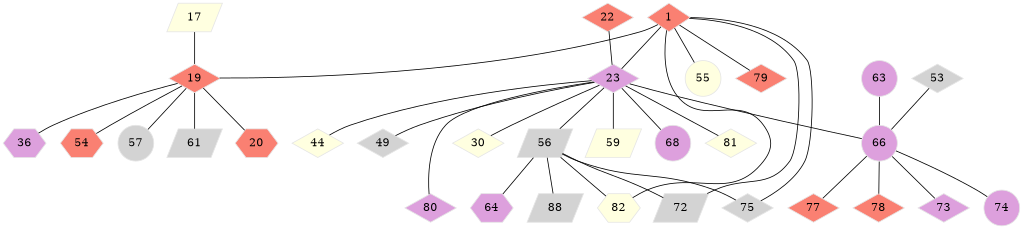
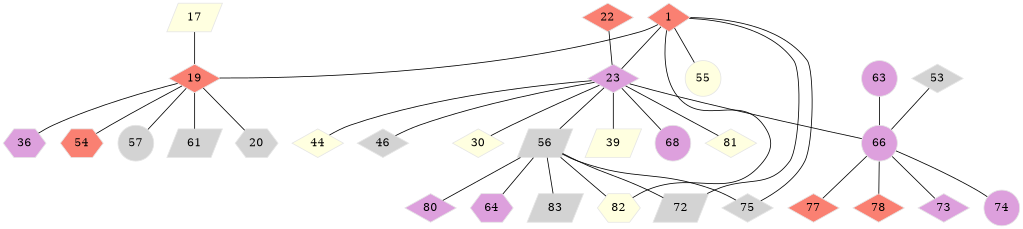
  graph {
    node [color=gray90 fillcolor=plum shape=diamond style=filled]
    19 [fillcolor=salmon super="+4+12"]
    1 [fillcolor=salmon]
    23 [super="+3"]
    55 [fillcolor=lightyellow shape=circle]
    72 [fillcolor=lightgrey shape=parallelogram super="+70"]
    75 [fillcolor=lightgrey super="+11"]
-   79 [fillcolor=salmon super="+67"]
    82 [fillcolor=lightyellow shape=hexagon super="+76"]
-   20 [fillcolor=salmon shape=hexagon]
+   20 [fillcolor=lightgrey shape=hexagon]
    36 [shape=hexagon]
    54 [fillcolor=salmon shape=hexagon]
    57 [fillcolor=lightgrey shape=circle super="+33+46"]
    61 [fillcolor=lightgrey shape=parallelogram super="+24"]
    30 [fillcolor=lightyellow super="+29"]
    n15 [fillcolor=lightyellow label=44]
-   49 [fillcolor=lightgrey super="+44"]
+   49 [fillcolor=lightgrey super="+44" label=46]
    56 [fillcolor=lightgrey shape=parallelogram super="+38"]
-   59 [fillcolor=lightyellow shape=parallelogram super="+51"]
+   59 [fillcolor=lightyellow shape=parallelogram super="+51" label=39]
    66 [shape=circle super="+48"]
    68 [shape=circle]
    81 [fillcolor=lightyellow]
    17 [fillcolor=lightyellow shape=parallelogram]
    22 [fillcolor=salmon]
    64 [shape=hexagon]
    80
-   83 [fillcolor=lightgrey shape=parallelogram super="+58+62+69" label=88]
+   83 [fillcolor=lightgrey shape=parallelogram super="+58+62+69"]
    73
    74 [shape=circle]
    77 [fillcolor=salmon super="+71"]
    78 [fillcolor=salmon]
    53 [fillcolor=lightgrey]
    63 [shape=circle]
    19 -- 20
    19 -- 36
    19 -- 54
    19 -- 57
    19 -- 61
    1 -- 19 [weight=2]
    1 -- 23 [weight=2]
    1 -- 55
    1 -- 72
    1 -- 75
-   1 -- 79
    1 -- 82
    23 -- 30
    23 -- n15
    23 -- 49
    23 -- 56
    23 -- 59
    23 -- 66 [weight=2]
    23 -- 68
    23 -- 81
    56 -- 72
    56 -- 75 [weight=2]
    56 -- 82
    56 -- 64
-   23 -- 80
+   56 -- 80
    56 -- 83
    66 -- 73
    66 -- 74
    66 -- 77
    66 -- 78
    17 -- 19
    22 -- 23
    53 -- 66
    63 -- 66
  }
